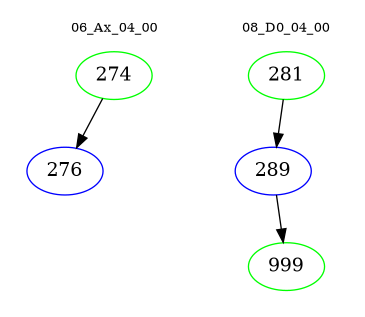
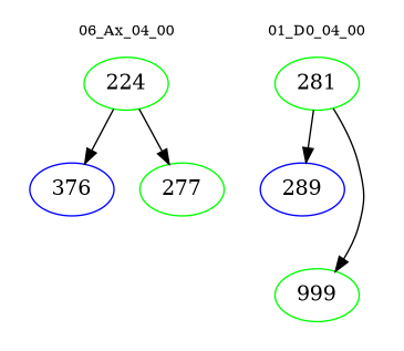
  digraph {
    node [color=green]
    edge [color=black]
-   n1 [label=274]
-   n2 [color=blue label=276]
+   n1 [label=224]
+   n2 [color=blue label=376]
+   n3 [label=277]
    n4 [label=281]
    n5 [color=blue label=289]
    n6 [label=999]
    subgraph cluster_1 {
      color=white
      fontsize=10
      label="06_Ax_04_00"
      n1
      n2
+     n3
    }
    subgraph cluster_2 {
      color=white
      fontsize=10
-     label="08_D0_04_00"
+     label="01_D0_04_00"
      n4
      n5
      n6
    }
    n1 -> n2
+   n1 -> n3
    n4 -> n5
-   n5 -> n6
+   n4 -> n6
  }
